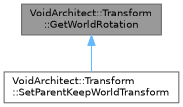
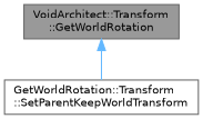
  digraph {
    rankdir=TB
    node [fontname=Helvetica fontsize=10 shape=box style=filled]
    n1 [color=gray40 fillcolor=grey60 fontcolor=black height=0.2 label="VoidArchitect::Transform\l::GetWorldRotation" width=0.4]
-   n2 [color=grey40 fillcolor=white height=0.2 label="VoidArchitect::Transform\l::SetParentKeepWorldTransform" width=0.4]
+   n2 [color=grey40 fillcolor=white height=0.2 label="GetWorldRotation::Transform\l::SetParentKeepWorldTransform" width=0.4]
    n1 -> n2 [color=steelblue1 dir=back fontname=Helvetica fontsize=10 labelfontname=Helvetica labelfontsize=10 style=solid]
  }
